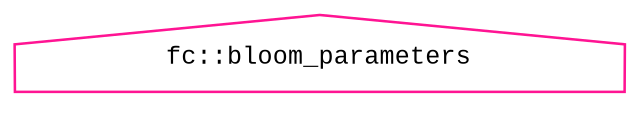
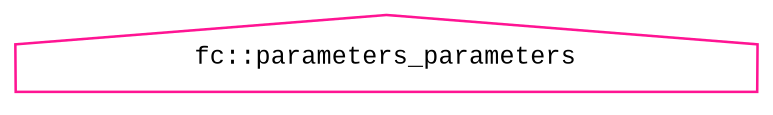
  digraph {
    rankdir=LR
    fontname="Liberation Mono"
-   n1 [color=deeppink fillcolor=white fontname="Liberation Mono" fontsize=10 height=0.2 label="fc::bloom_parameters" shape=house style=filled width=0.4]
+   n1 [color=deeppink fillcolor=white fontname="Liberation Mono" fontsize=10 height=0.2 label="fc::parameters_parameters" shape=house style=filled width=0.4]
  }
